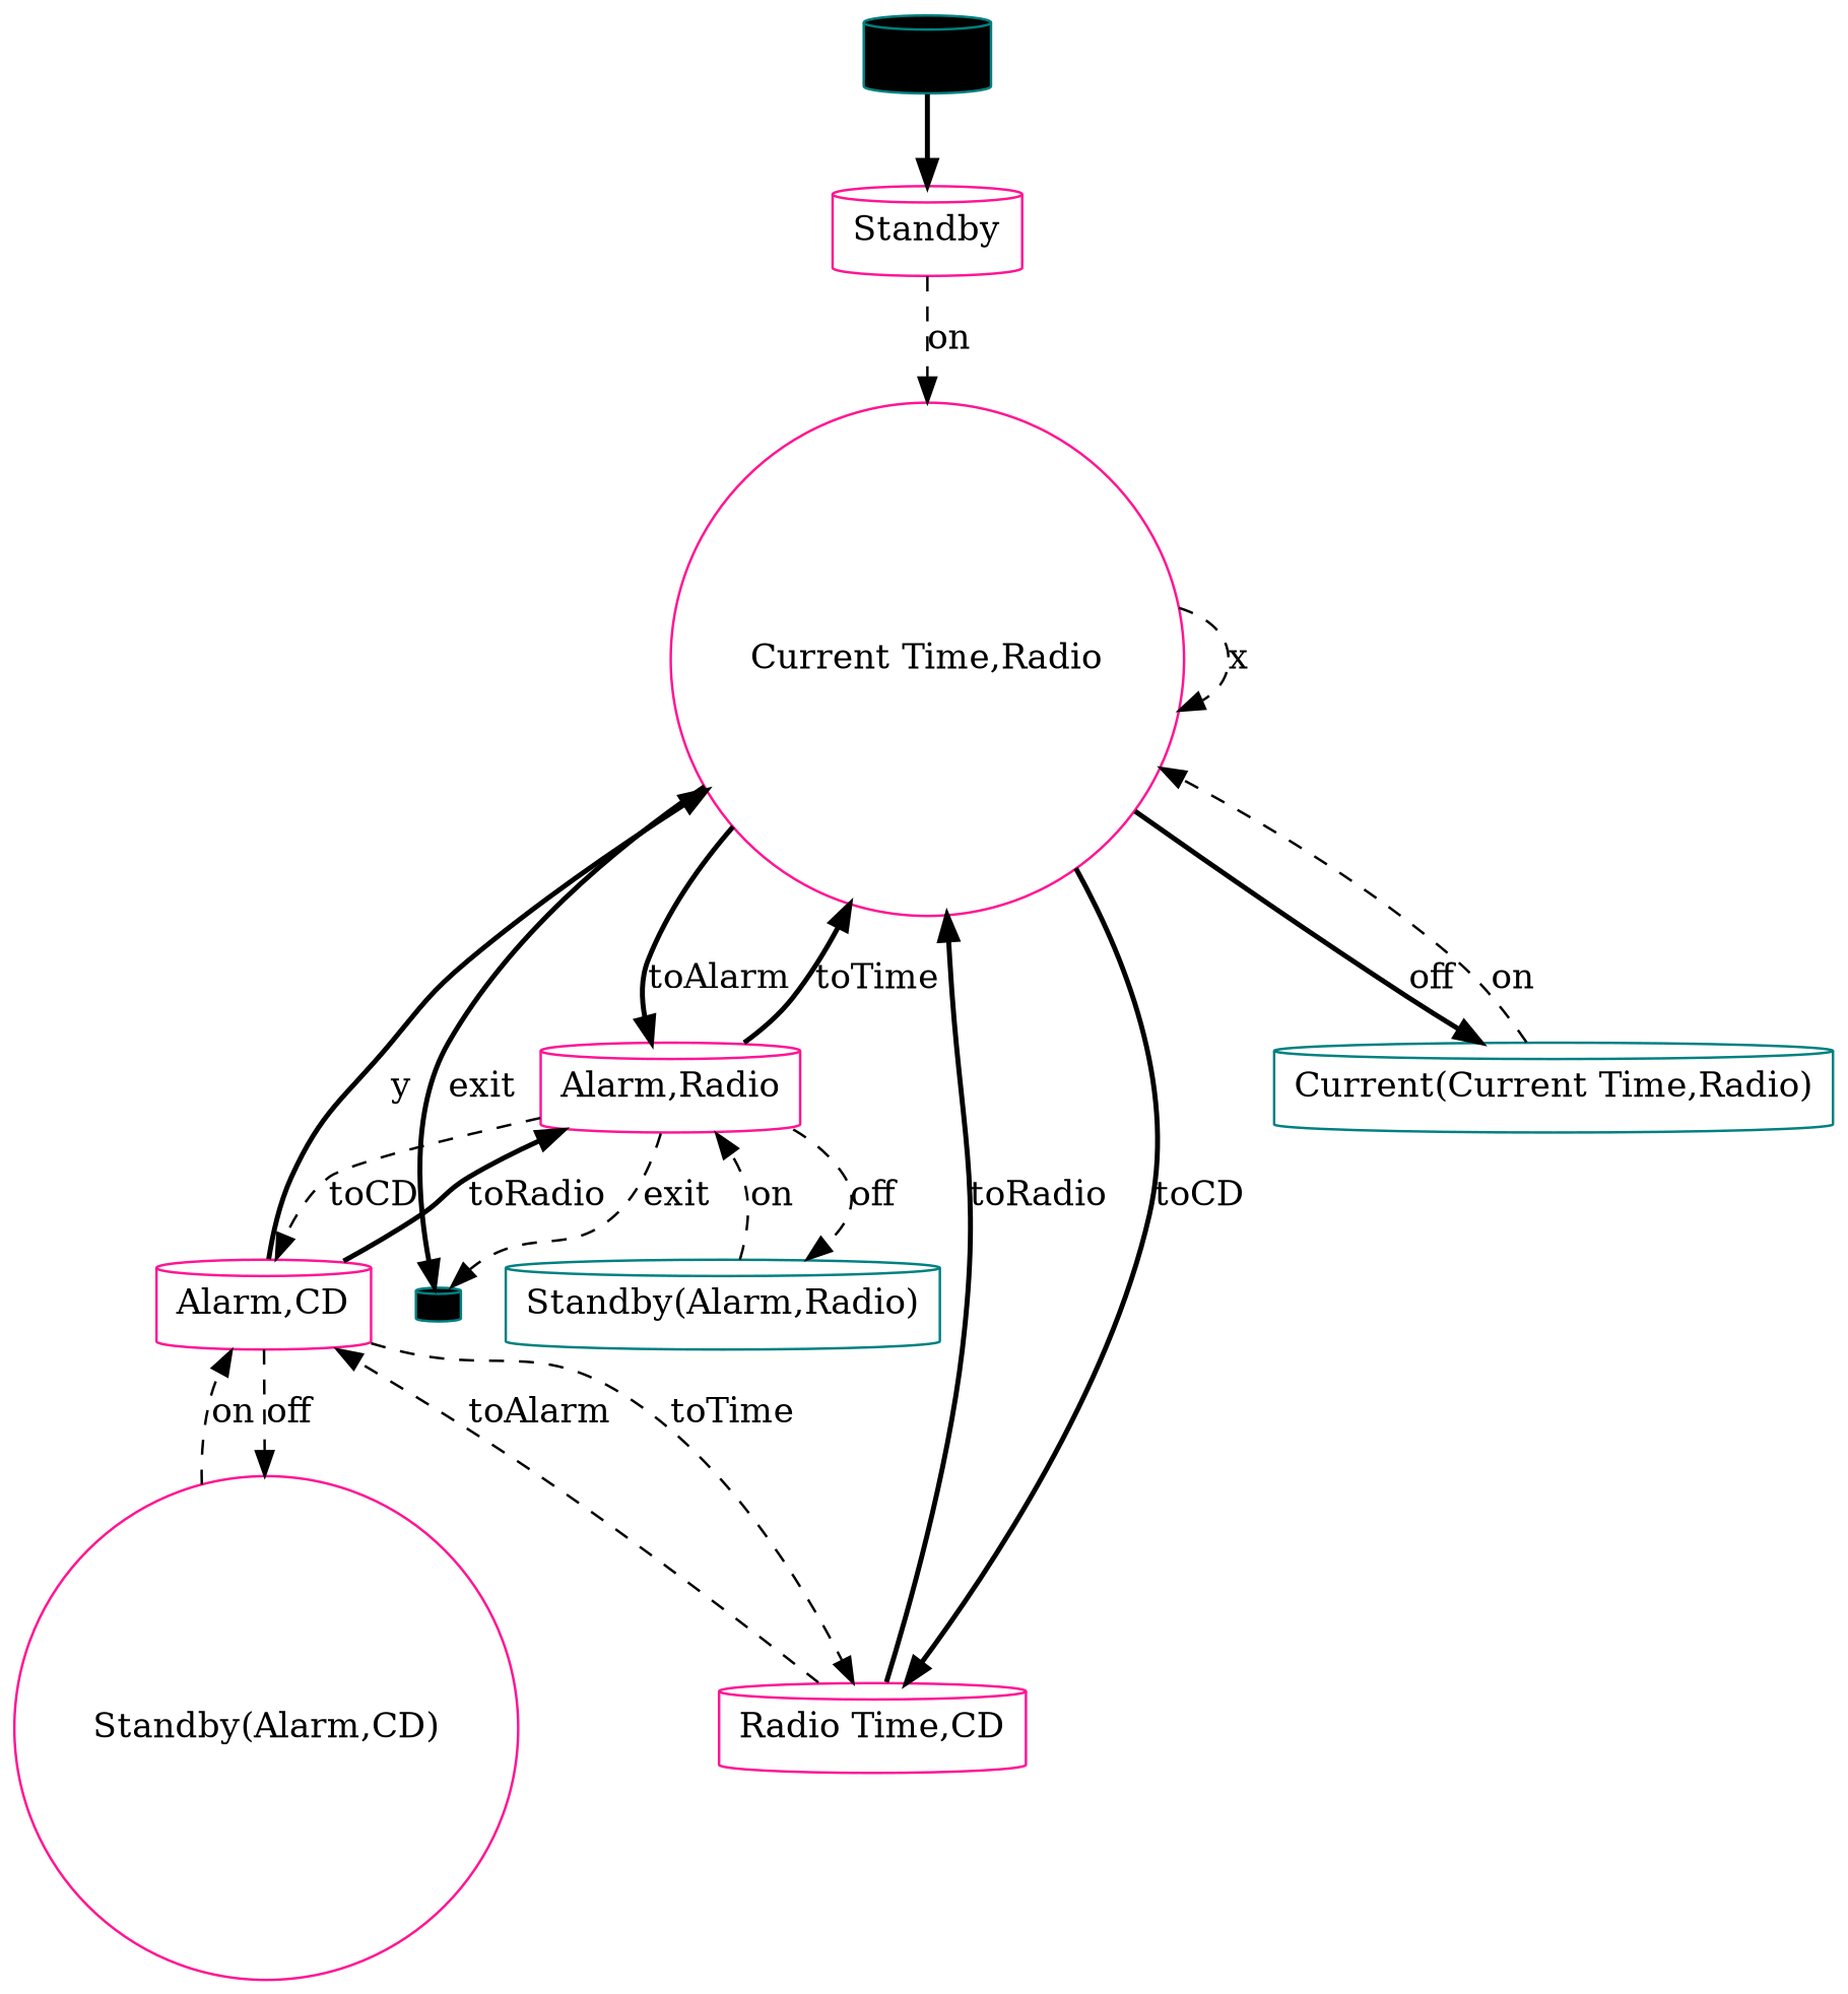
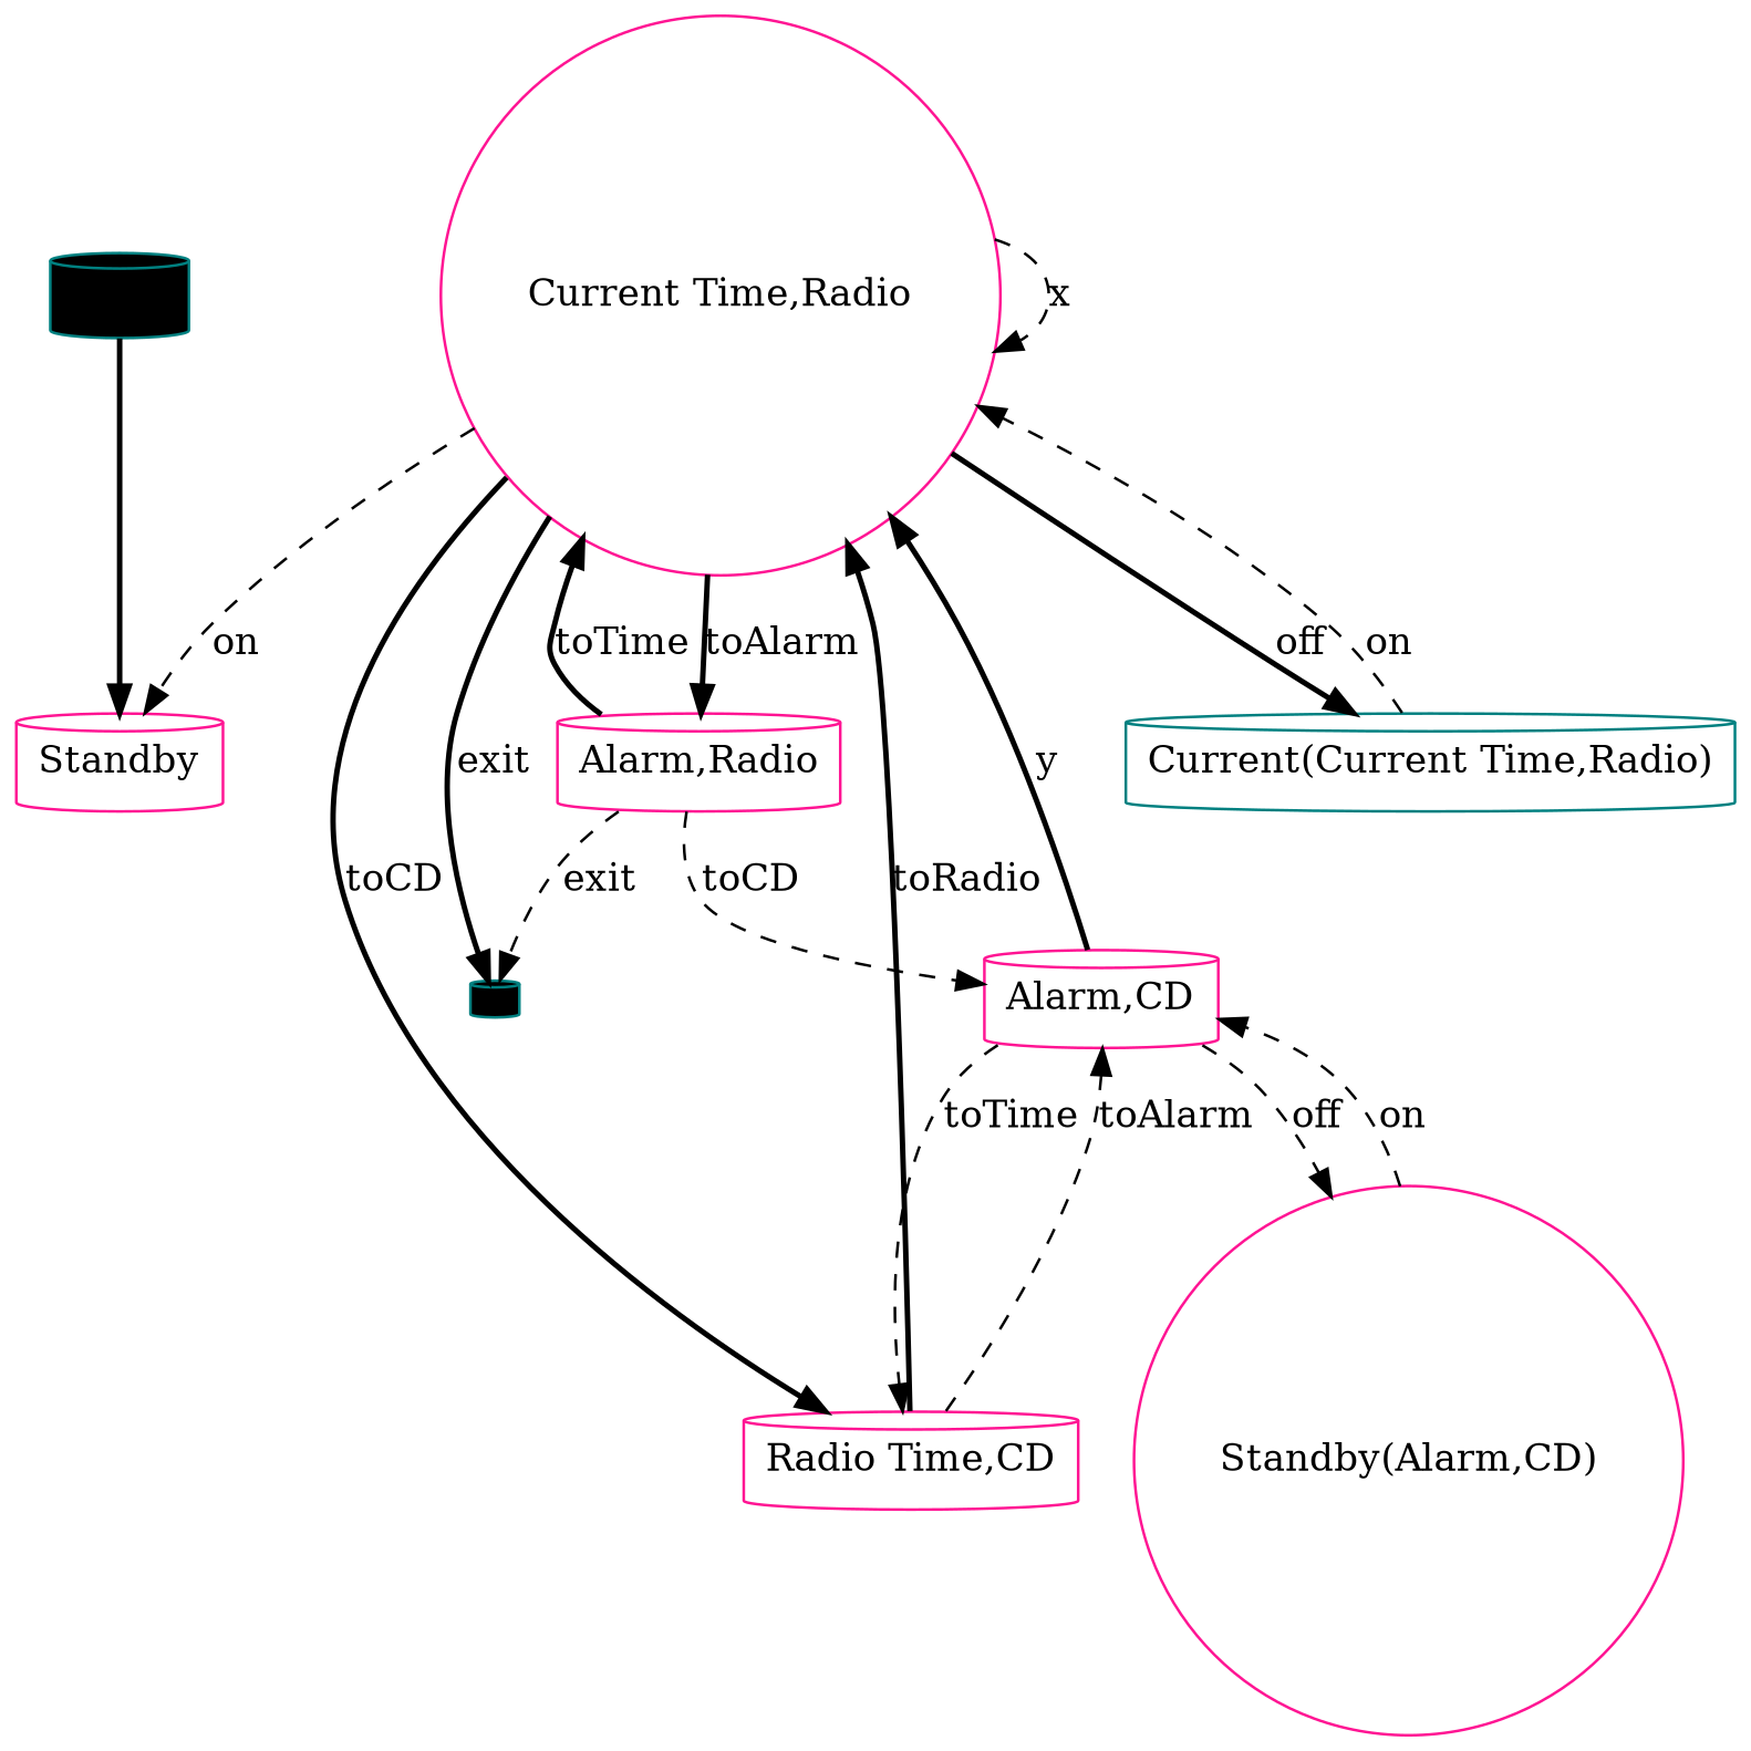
  digraph {
    node [color=deeppink shape=cylinder]
    edge [style=dashed]
    start [color=teal fillcolor=black height=.15 style=filled width=.15]
    Standby
    "Current Time,Radio" [shape=circle]
    "Alarm,Radio"
    n5 [label="Radio Time,CD"]
    n6 [color=teal label="Current(Current Time,Radio)"]
    "**" [color=teal fillcolor=black fontsize=2 height=0.015 style=filled width=0.015]
    "Alarm,CD"
-   "Standby(Alarm,Radio)" [color=teal]
    "Standby(Alarm,CD)" [shape=circle]
    start -> Standby [style=bold]
-   Standby -> "Current Time,Radio" [label=on]
+   "Current Time,Radio" -> Standby [label=on]
    "Current Time,Radio" -> "Current Time,Radio" [label=x]
    "Current Time,Radio" -> "Alarm,Radio" [label=toAlarm style=bold]
    "Current Time,Radio" -> n5 [label=toCD style=bold]
    "Current Time,Radio" -> n6 [label=off style=bold]
    "Current Time,Radio" -> "**" [label=exit style=bold]
    "Alarm,Radio" -> "Current Time,Radio" [label=toTime style=bold]
    "Alarm,Radio" -> "**" [label=exit]
    "Alarm,Radio" -> "Alarm,CD" [label=toCD]
-   "Alarm,Radio" -> "Standby(Alarm,Radio)" [label=off]
    n5 -> "Current Time,Radio" [label=toRadio style=bold]
    n5 -> "Alarm,CD" [label=toAlarm]
    n6 -> "Current Time,Radio" [label=on]
    "Alarm,CD" -> "Current Time,Radio" [label=y style=bold]
-   "Alarm,CD" -> "Alarm,Radio" [label=toRadio style=bold]
    "Alarm,CD" -> n5 [label=toTime]
    "Alarm,CD" -> "Standby(Alarm,CD)" [label=off]
-   "Standby(Alarm,Radio)" -> "Alarm,Radio" [label=on]
    "Standby(Alarm,CD)" -> "Alarm,CD" [label=on]
  }
